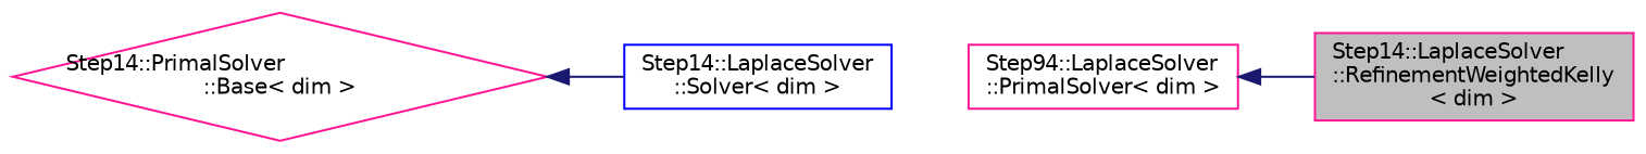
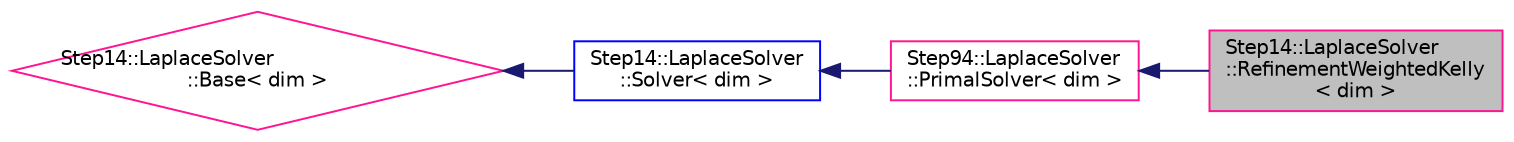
  digraph {
    rankdir=LR
    node [color=deeppink fillcolor=white fontname=Helvetica fontsize=10 shape=box style=filled]
    edge [color=midnightblue dir=back fontname=Helvetica fontsize=10 labelfontname=Helvetica labelfontsize=10 style=solid]
    n1 [fillcolor=grey75 fontcolor=black height=0.2 label="Step14::LaplaceSolver\l::RefinementWeightedKelly\l\< dim \>" width=0.4]
    n2 [height=0.2 label="Step94::LaplaceSolver\l::PrimalSolver\< dim \>" width=0.4]
    n3 [color=blue height=0.2 label="Step14::LaplaceSolver\l::Solver\< dim \>" width=0.4]
-   n4 [height=0.2 label="Step14::PrimalSolver\l::Base\< dim \>" shape=diamond width=0.4]
+   n4 [height=0.2 label="Step14::LaplaceSolver\l::Base\< dim \>" shape=diamond width=0.4]
    n2 -> n1
+   n3 -> n2
    n4 -> n3
  }
